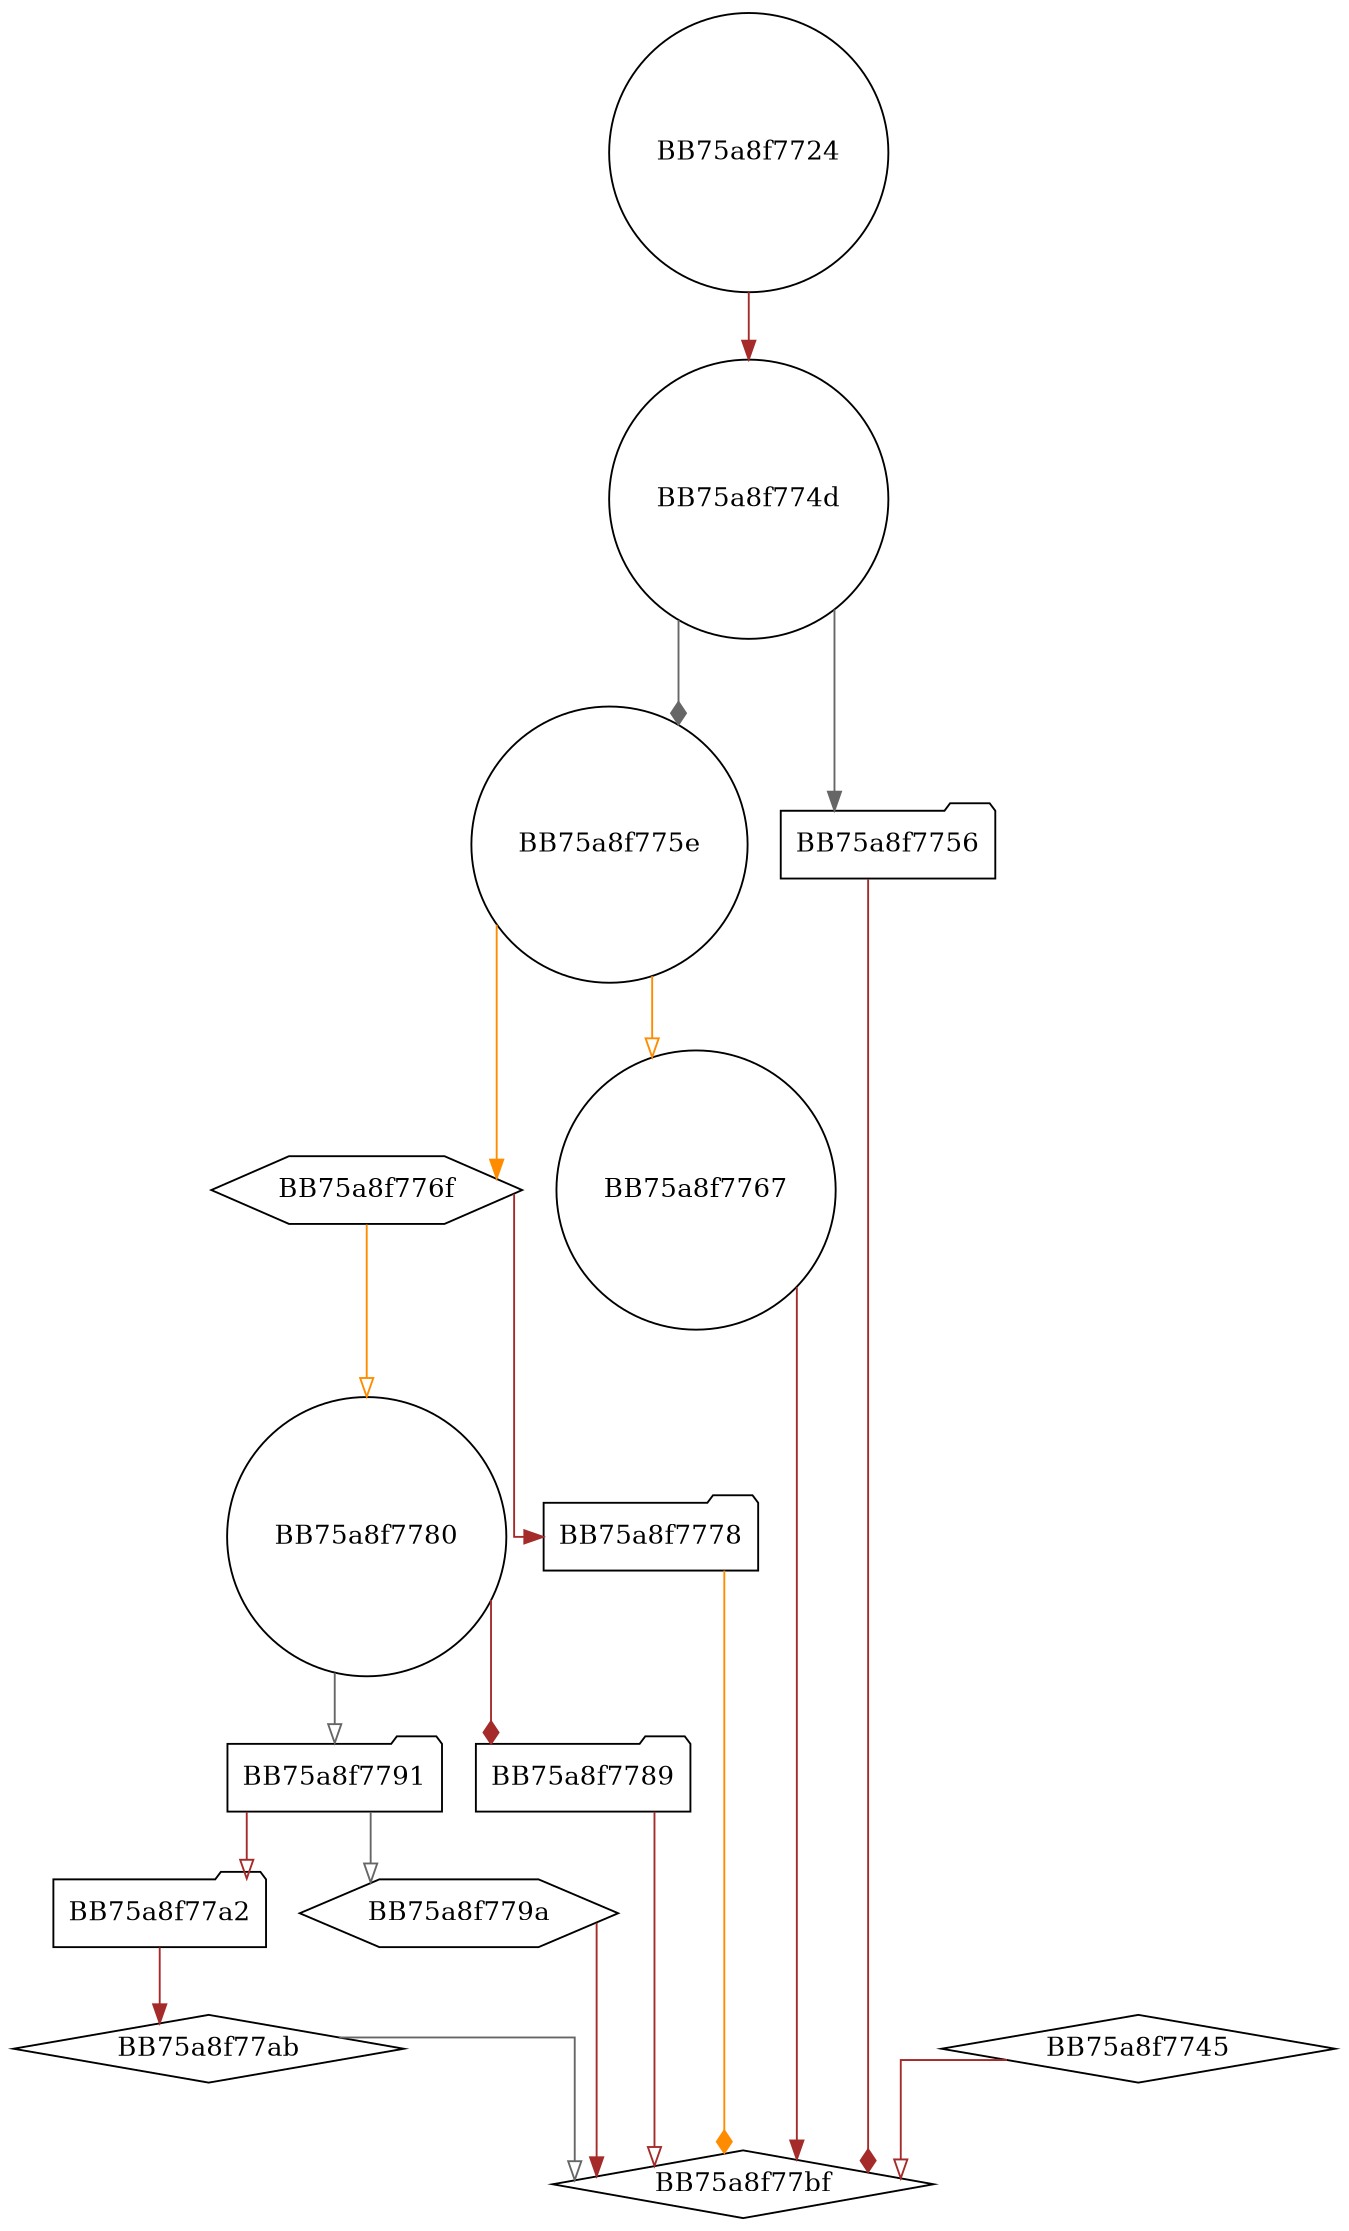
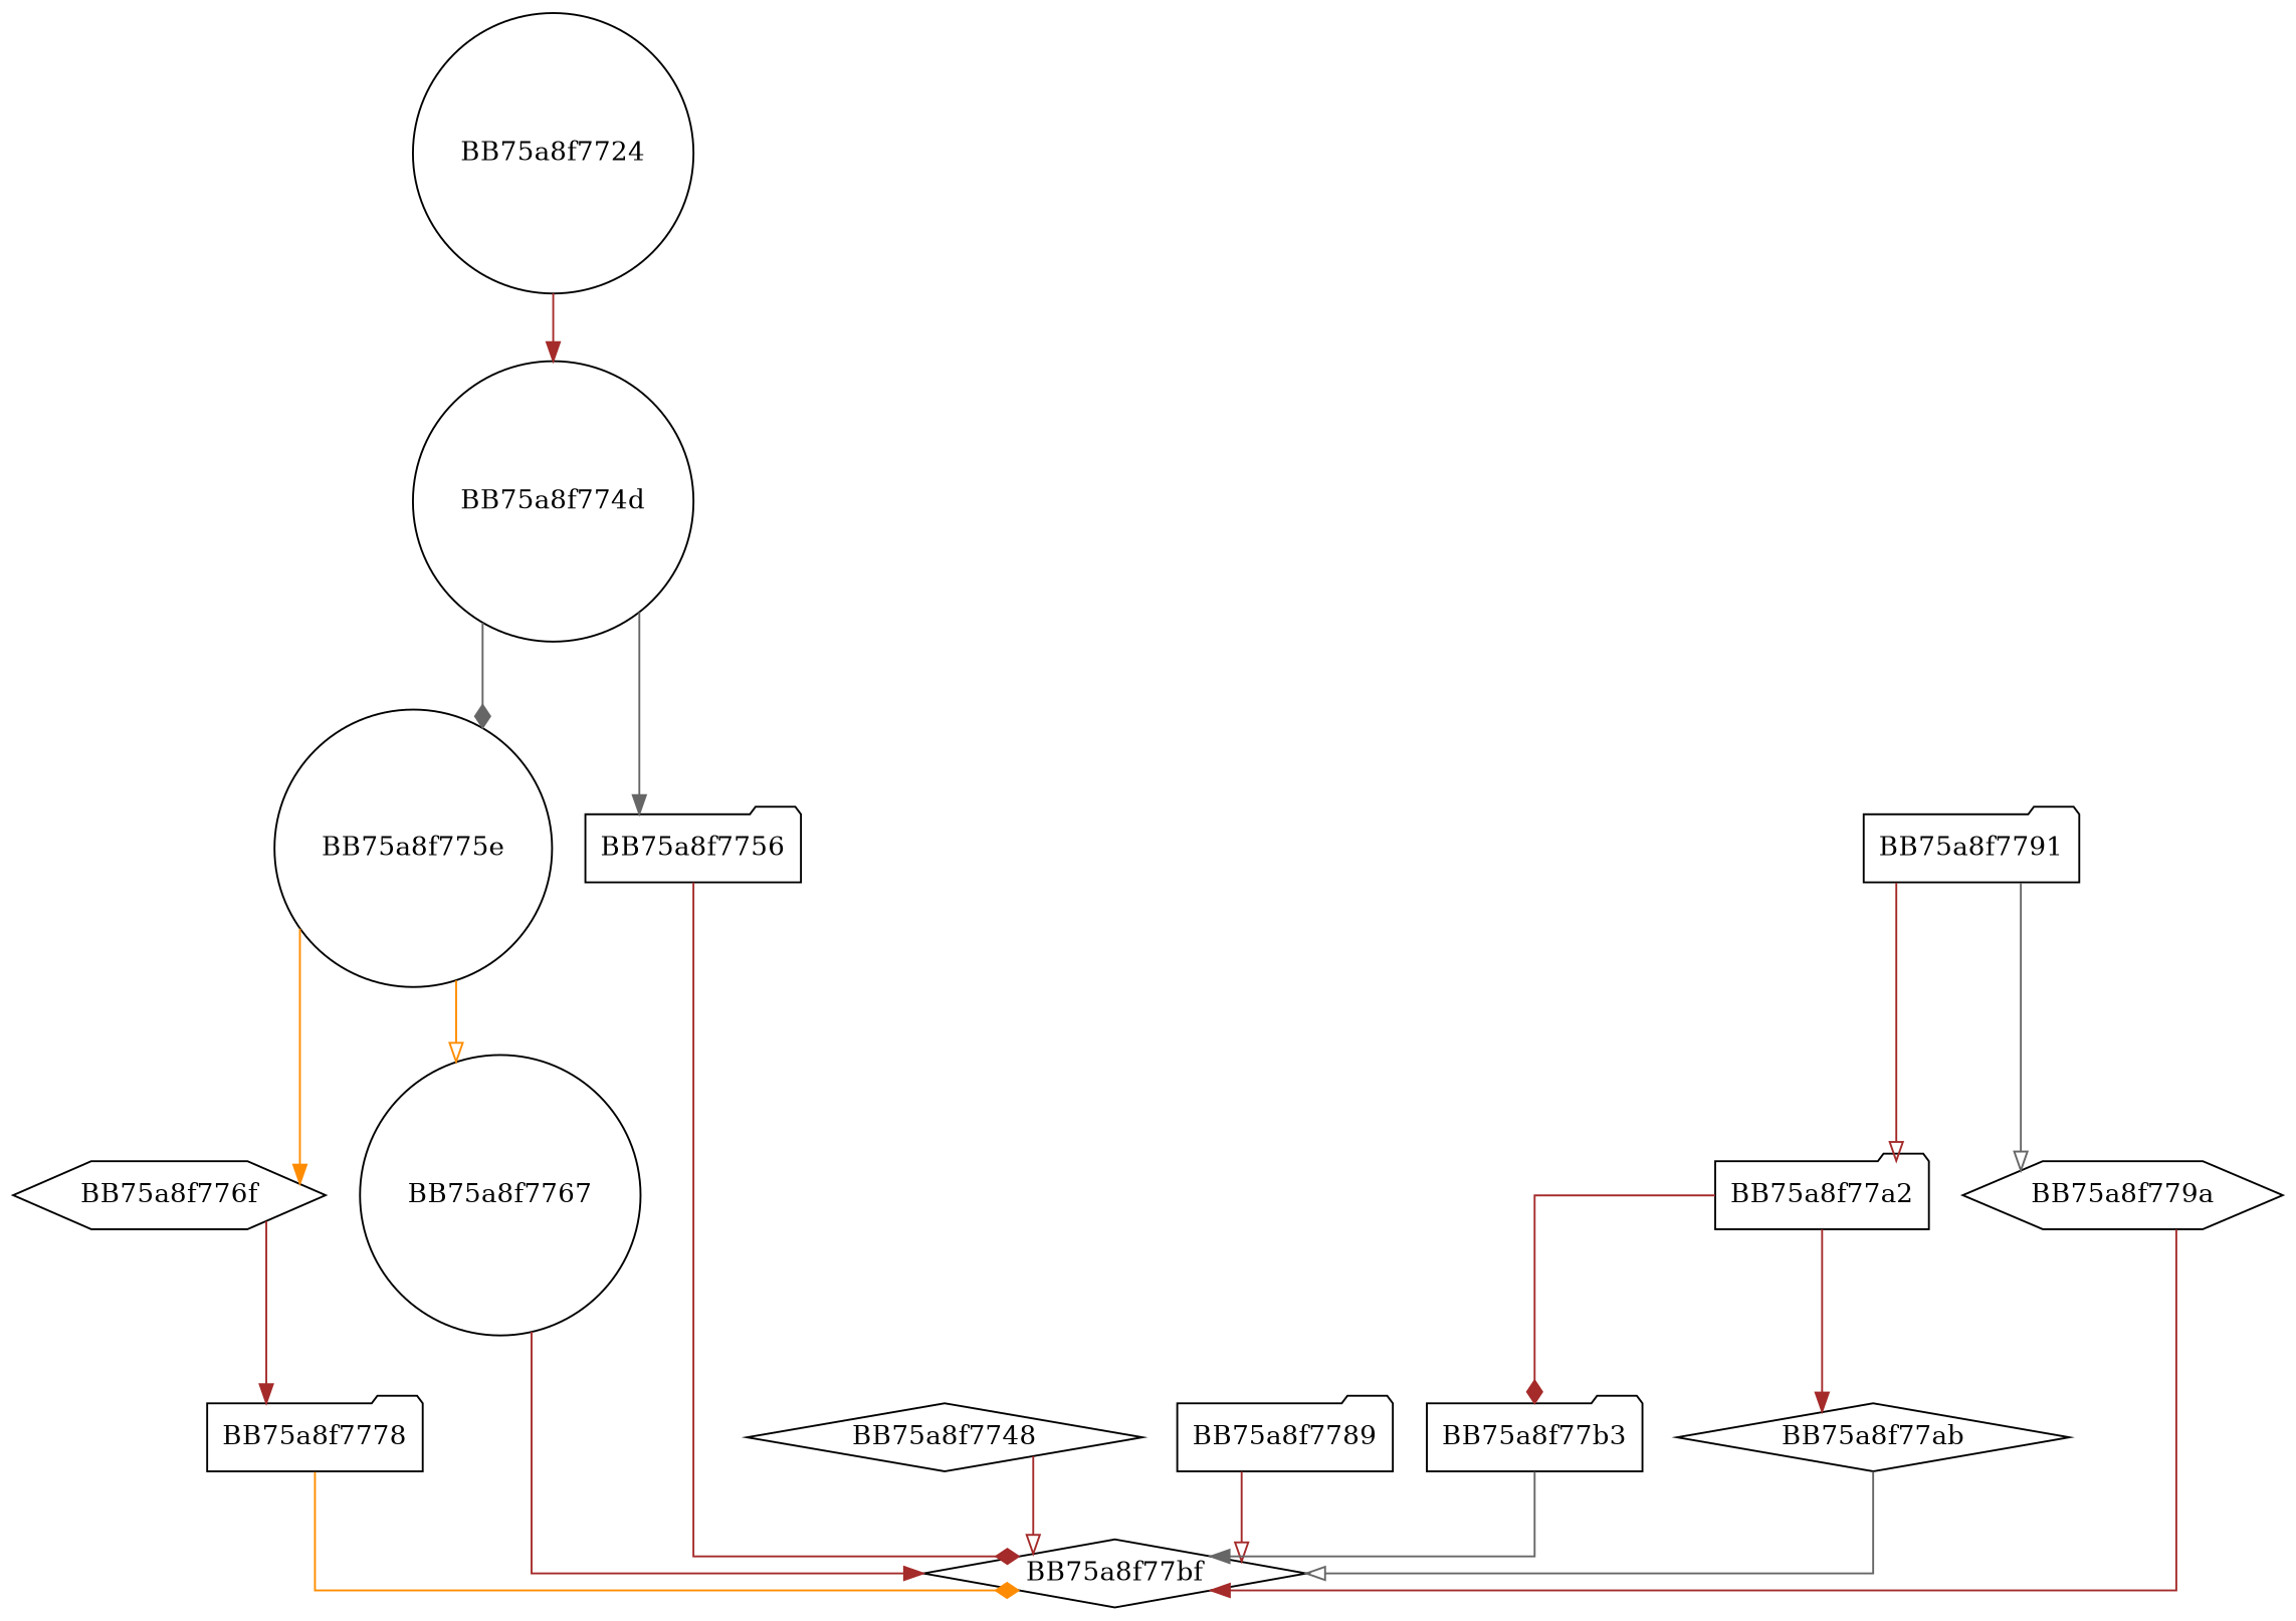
  digraph {
    splines=ortho
    node [shape=folder]
    edge [arrowhead=normal color=brown]
    BB75a8f7724 [shape=circle]
    BB75a8f774d [shape=circle]
    BB75a8f775e [shape=circle]
    BB75a8f7756
-   BB75a8f7745 [shape=diamond]
+   BB75a8f7745 [shape=diamond label=BB75a8f7748]
    BB75a8f77bf [shape=diamond]
    BB75a8f776f [shape=hexagon]
    BB75a8f7767 [shape=circle]
-   BB75a8f7780 [shape=circle]
    BB75a8f7778
    BB75a8f7791
    BB75a8f7789
    BB75a8f77a2
    BB75a8f779a [shape=hexagon]
+   BB75a8f77b3
    BB75a8f77ab [shape=diamond]
    BB75a8f7724 -> BB75a8f774d
    BB75a8f774d -> BB75a8f775e [arrowhead=diamond color=gray40]
    BB75a8f774d -> BB75a8f7756 [color=gray40]
    BB75a8f775e -> BB75a8f776f [color=darkorange]
    BB75a8f775e -> BB75a8f7767 [arrowhead=onormal color=darkorange]
    BB75a8f7756 -> BB75a8f77bf [arrowhead=diamond]
    BB75a8f7745 -> BB75a8f77bf [arrowhead=onormal]
-   BB75a8f776f -> BB75a8f7780 [arrowhead=onormal color=darkorange]
    BB75a8f776f -> BB75a8f7778
    BB75a8f7767 -> BB75a8f77bf
-   BB75a8f7780 -> BB75a8f7791 [arrowhead=onormal color=gray40]
-   BB75a8f7780 -> BB75a8f7789 [arrowhead=diamond]
    BB75a8f7778 -> BB75a8f77bf [arrowhead=diamond color=darkorange]
    BB75a8f7791 -> BB75a8f77a2 [arrowhead=onormal]
    BB75a8f7791 -> BB75a8f779a [arrowhead=onormal color=gray40]
    BB75a8f7789 -> BB75a8f77bf [arrowhead=onormal]
+   BB75a8f77a2 -> BB75a8f77b3 [arrowhead=diamond]
    BB75a8f77a2 -> BB75a8f77ab
    BB75a8f779a -> BB75a8f77bf
+   BB75a8f77b3 -> BB75a8f77bf [color=gray40]
    BB75a8f77ab -> BB75a8f77bf [arrowhead=onormal color=gray40]
  }
